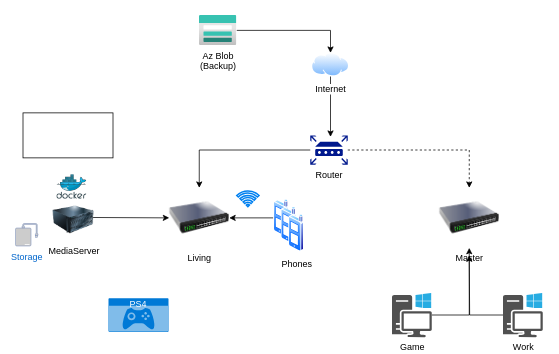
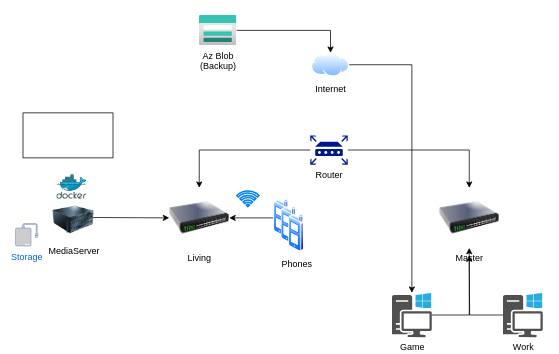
  <mxCell id="0" />
  <mxCell id="1" parent="0" />
- <mxCell id="2" style="edgeStyle=orthogonalEdgeStyle;rounded=0;orthogonalLoop=1;jettySize=auto;html=1;entryX=0.5;entryY=0;entryDx=0;entryDy=0;dashed=1;" parent="1" source="4" target="8" edge="1"><mxGeometry relative="1" as="geometry" /></mxCell>
+ <mxCell id="2" style="edgeStyle=orthogonalEdgeStyle;rounded=0;orthogonalLoop=1;jettySize=auto;html=1;entryX=0.5;entryY=0;entryDx=0;entryDy=0;" parent="1" source="4" target="8" edge="1"><mxGeometry relative="1" as="geometry" /></mxCell>
  <mxCell id="3" style="edgeStyle=orthogonalEdgeStyle;rounded=0;orthogonalLoop=1;jettySize=auto;html=1;" parent="1" source="4" target="7" edge="1"><mxGeometry relative="1" as="geometry" /></mxCell>
  <mxCell id="4" value="Router" style="sketch=0;aspect=fixed;pointerEvents=1;shadow=0;dashed=0;html=1;strokeColor=none;labelPosition=center;verticalLabelPosition=bottom;verticalAlign=top;align=center;fillColor=#00188D;shape=mxgraph.mscae.enterprise.router" parent="1" vertex="1"><mxGeometry x="413" y="180" width="50" height="39" as="geometry" /></mxCell>
- <mxCell id="5" style="edgeStyle=orthogonalEdgeStyle;rounded=0;orthogonalLoop=1;jettySize=auto;html=1;entryX=0.54;entryY=0.051;entryDx=0;entryDy=0;entryPerimeter=0;" parent="1" source="6" target="4" edge="1"><mxGeometry relative="1" as="geometry" /></mxCell>
+ <mxCell id="5" style="edgeStyle=orthogonalEdgeStyle;rounded=0;orthogonalLoop=1;jettySize=auto;html=1;" parent="1" source="6" target="11" edge="1"><mxGeometry relative="1" as="geometry" /></mxCell>
  <mxCell id="6" value="Internet" style="image;aspect=fixed;perimeter=ellipsePerimeter;html=1;align=center;shadow=0;dashed=0;spacingTop=3;image=img/lib/active_directory/internet_cloud.svg;" parent="1" vertex="1"><mxGeometry x="415" y="70" width="50" height="31.5" as="geometry" /></mxCell>
  <mxCell id="7" value="Living" style="image;html=1;image=img/lib/clip_art/networking/Switch_128x128.png" parent="1" vertex="1"><mxGeometry x="225" y="250" width="80" height="80" as="geometry" /></mxCell>
  <mxCell id="8" value="Master" style="image;html=1;image=img/lib/clip_art/networking/Switch_128x128.png" parent="1" vertex="1"><mxGeometry x="585" y="250" width="80" height="80" as="geometry" /></mxCell>
  <mxCell id="9" value="" style="html=1;verticalLabelPosition=bottom;align=center;labelBackgroundColor=#ffffff;verticalAlign=top;strokeWidth=2;strokeColor=#0080F0;shadow=0;dashed=0;shape=mxgraph.ios7.icons.wifi;pointerEvents=1" parent="1" vertex="1"><mxGeometry x="315" y="254" width="29.7" height="21" as="geometry" /></mxCell>
  <mxCell id="10" style="edgeStyle=orthogonalEdgeStyle;rounded=0;orthogonalLoop=1;jettySize=auto;html=1;" parent="1" source="11" target="8" edge="1"><mxGeometry relative="1" as="geometry" /></mxCell>
  <mxCell id="11" value="Game" style="sketch=0;pointerEvents=1;shadow=0;dashed=0;html=1;strokeColor=none;fillColor=#505050;labelPosition=center;verticalLabelPosition=bottom;verticalAlign=top;outlineConnect=0;align=center;shape=mxgraph.office.devices.workstation_pc;" parent="1" vertex="1"><mxGeometry x="522" y="390" width="53" height="59" as="geometry" /></mxCell>
- <mxCell id="12" value="PS4" style="html=1;whiteSpace=wrap;strokeColor=none;fillColor=#0079D6;labelPosition=center;verticalLabelPosition=middle;verticalAlign=top;align=center;fontSize=12;outlineConnect=0;spacingTop=-6;fontColor=#FFFFFF;sketch=0;shape=mxgraph.sitemap.game;" parent="1" vertex="1"><mxGeometry x="144" y="397" width="80" height="45" as="geometry" /></mxCell>
  <mxCell id="13" style="edgeStyle=orthogonalEdgeStyle;rounded=0;orthogonalLoop=1;jettySize=auto;html=1;" parent="1" source="14" target="7" edge="1"><mxGeometry relative="1" as="geometry" /></mxCell>
  <mxCell id="14" value="" style="image;aspect=fixed;perimeter=ellipsePerimeter;html=1;align=center;shadow=0;dashed=0;spacingTop=3;image=img/lib/active_directory/cell_phone.svg;" parent="1" vertex="1"><mxGeometry x="364" y="265" width="21" height="50" as="geometry" /></mxCell>
  <mxCell id="15" value="" style="image;aspect=fixed;perimeter=ellipsePerimeter;html=1;align=center;shadow=0;dashed=0;spacingTop=3;image=img/lib/active_directory/cell_phone.svg;" parent="1" vertex="1"><mxGeometry x="374" y="275" width="21" height="50" as="geometry" /></mxCell>
  <mxCell id="16" value="Phones" style="image;aspect=fixed;perimeter=ellipsePerimeter;html=1;align=center;shadow=0;dashed=0;spacingTop=3;image=img/lib/active_directory/cell_phone.svg;" parent="1" vertex="1"><mxGeometry x="384" y="285" width="21" height="50" as="geometry" /></mxCell>
  <mxCell id="17" style="edgeStyle=orthogonalEdgeStyle;rounded=0;orthogonalLoop=1;jettySize=auto;html=1;entryX=0;entryY=0.5;entryDx=0;entryDy=0;" parent="1" target="7" edge="1"><mxGeometry relative="1" as="geometry"><mxPoint x="123" y="289.483" as="sourcePoint" /></mxGeometry></mxCell>
  <mxCell id="18" style="edgeStyle=orthogonalEdgeStyle;rounded=0;orthogonalLoop=1;jettySize=auto;html=1;entryX=0.5;entryY=0;entryDx=0;entryDy=0;" parent="1" source="19" target="6" edge="1"><mxGeometry relative="1" as="geometry" /></mxCell>
  <mxCell id="19" value="Az Blob&lt;br&gt;(Backup)" style="image;aspect=fixed;html=1;points=[];align=center;fontSize=12;image=img/lib/azure2/storage/Storage_Accounts.svg;" parent="1" vertex="1"><mxGeometry x="265" y="20" width="50" height="40" as="geometry" /></mxCell>
  <mxCell id="20" style="edgeStyle=orthogonalEdgeStyle;rounded=0;orthogonalLoop=1;jettySize=auto;html=1;" edge="1" parent="1" source="21"><mxGeometry relative="1" as="geometry"><mxPoint x="625" y="340" as="targetPoint" /></mxGeometry></mxCell>
  <mxCell id="21" value="Work" style="sketch=0;pointerEvents=1;shadow=0;dashed=0;html=1;strokeColor=none;fillColor=#505050;labelPosition=center;verticalLabelPosition=bottom;verticalAlign=top;outlineConnect=0;align=center;shape=mxgraph.office.devices.workstation_pc;" vertex="1" parent="1"><mxGeometry x="670" y="390" width="53" height="59" as="geometry" /></mxCell>
  <mxCell id="22" value="MediaServer" style="image;html=1;image=img/lib/clip_art/computers/Server_128x128.png" vertex="1" parent="1"><mxGeometry x="70" y="265" width="55" height="55" as="geometry" /></mxCell>
  <mxCell id="23" value="" style="image;sketch=0;aspect=fixed;html=1;points=[];align=center;fontSize=12;image=img/lib/mscae/Docker.svg;" vertex="1" parent="1"><mxGeometry x="75" y="232.2" width="40" height="32.8" as="geometry" /></mxCell>
  <mxCell id="24" value="Storage" style="fontColor=#0066CC;verticalAlign=top;verticalLabelPosition=bottom;labelPosition=center;align=center;html=1;outlineConnect=0;fillColor=#CCCCCC;strokeColor=#6881B3;gradientColor=none;gradientDirection=north;strokeWidth=2;shape=mxgraph.networks.external_storage;" vertex="1" parent="1"><mxGeometry x="20" y="297.5" width="30" height="30" as="geometry" /></mxCell>
  <mxCell id="25" value="" style="group" vertex="1" connectable="0" parent="1"><mxGeometry x="30" y="150" width="120" height="60" as="geometry" /></mxCell>
  <mxCell id="26" value="" style="rounded=0;whiteSpace=wrap;html=1;" vertex="1" parent="25"><mxGeometry width="120" height="60" as="geometry" /></mxCell>
  <mxCell id="27" value="" style="shape=image;verticalLabelPosition=bottom;labelBackgroundColor=default;verticalAlign=top;aspect=fixed;imageAspect=0;image=https://miro.medium.com/v2/resize:fit:729/1*aNmEjZK4zTh0E4w7Z0YSNA.png;" vertex="1" parent="25"><mxGeometry x="41.86" y="44.26" width="36.27" height="10" as="geometry" /></mxCell>
  <mxCell id="28" value="" style="shape=image;verticalLabelPosition=bottom;labelBackgroundColor=default;verticalAlign=top;aspect=fixed;imageAspect=0;image=https://upload.wikimedia.org/wikipedia/commons/thumb/f/f5/Jelly-banner-light.svg/2560px-Jelly-banner-light.svg.png;" vertex="1" parent="25"><mxGeometry x="66.86" y="15.26" width="42.5" height="14.17" as="geometry" /></mxCell>
  <mxCell id="29" value="" style="shape=image;verticalLabelPosition=bottom;labelBackgroundColor=default;verticalAlign=top;aspect=fixed;imageAspect=0;image=https://idroot.us/wp-content/uploads/2016/07/qbittorrent-logo.png;" vertex="1" parent="25"><mxGeometry x="16.86" y="5.73" width="35" height="33.22" as="geometry" /></mxCell>
